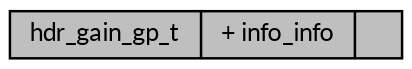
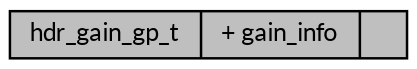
  digraph {
    rankdir=LR
    fontname=Lato
-   n1 [color=black fillcolor=grey75 fontcolor=black fontname=Lato fontsize=10 height=0.2 label="{hdr_gain_gp_t\n|+ info_info\l|}" shape=record style=filled width=0.4]
+   n1 [color=black fillcolor=grey75 fontcolor=black fontname=Lato fontsize=10 height=0.2 label="{hdr_gain_gp_t\n|+ gain_info\l|}" shape=record style=filled width=0.4]
  }
